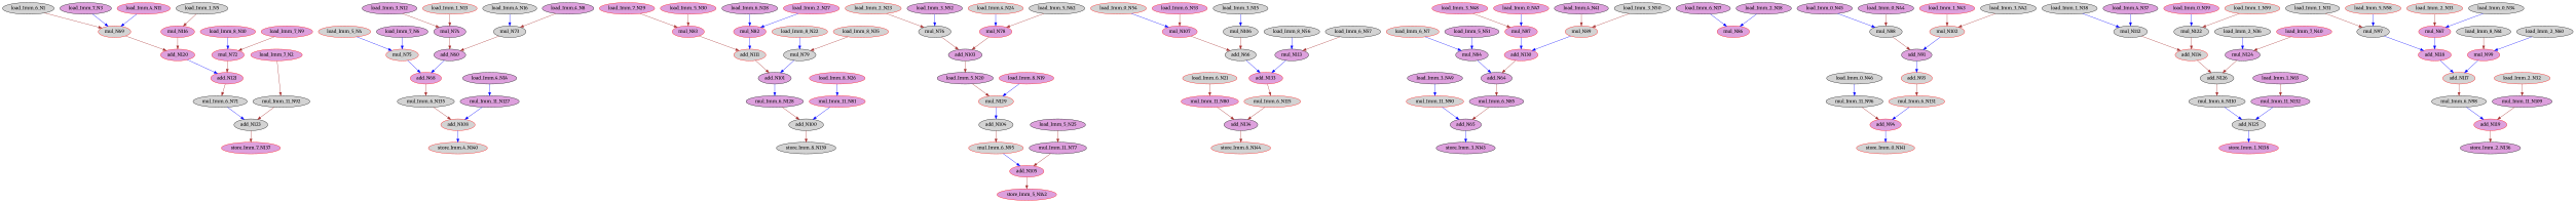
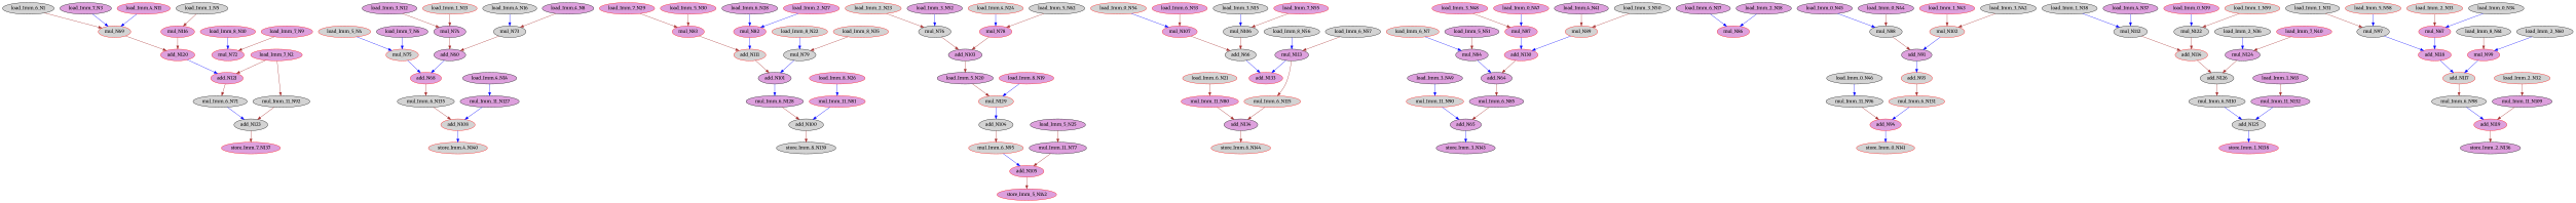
  digraph {
    fontname=Merriweather
    node [color=black fillcolor=plum fontname=Merriweather ntype=operation style=filled]
    edge [color=brown fontname=Merriweather]
    n1 [fillcolor=lightgrey label=load_Imm_6_N1]
    n2 [color=red fillcolor=lightgrey label=mul_N69]
    n3 [color=red label=mul_N116]
    n4 [color=red label=add_N120]
    n5 [color=red label=load_Imm_7_N2]
    n6 [fillcolor=lightgrey label=mul_Imm_11_N92]
    n7 [fillcolor=lightgrey label=add_N123]
    n8 [label=load_Imm_7_N3]
    n9 [color=red fillcolor=lightgrey label=load_Imm_5_N4]
    n10 [color=red fillcolor=lightgrey label=mul_N75]
    n11 [color=red label=add_N68]
    n12 [fillcolor=lightgrey label=load_Imm_1_N5]
    n13 [color=red label=load_Imm_7_N29]
    n14 [color=red label=mul_N83]
    n15 [color=red fillcolor=lightgrey label=add_N111]
    n16 [label=load_Imm_6_N28]
    n17 [color=red label=mul_N82]
    n18 [label=load_Imm_7_N6]
    n19 [color=red fillcolor=lightgrey label=load_Imm_2_N23]
    n20 [fillcolor=lightgrey label=mul_N76]
    n21 [label=add_N103]
    n22 [color=red fillcolor=lightgrey label=load_Imm_8_N22]
    n23 [fillcolor=lightgrey label=mul_N79]
    n24 [label=add_N101]
    n25 [color=red fillcolor=lightgrey label=load_Imm_6_N21]
    n26 [color=red label=mul_Imm_11_N80]
    n27 [label=add_N134]
    n28 [label=load_Imm_5_N20]
    n29 [color=red fillcolor=lightgrey label=mul_N129]
    n30 [fillcolor=lightgrey label=add_N104]
    n31 [color=red label=load_Imm_2_N27]
    n32 [color=red label=load_Imm_8_N26]
    n33 [color=red label=mul_Imm_11_N81]
    n34 [fillcolor=lightgrey label=add_N100]
    n35 [label=load_Imm_5_N25]
    n36 [label=mul_Imm_11_N77]
    n37 [color=red label=add_N105]
    n38 [color=red fillcolor=lightgrey label=load_Imm_4_N24]
    n39 [color=red label=mul_N78]
    n40 [label=mul_Imm_6_N85]
    n41 [label=add_N65]
    n42 [label=store_Imm_3_N143]
    n43 [label=mul_N84]
    n44 [label=add_N64]
    n45 [color=red label=mul_N87]
    n46 [color=red label=add_N130]
    n47 [color=red label=mul_N86]
    n48 [color=red fillcolor=lightgrey label=add_N93]
    n49 [color=red fillcolor=lightgrey label=mul_Imm_6_N131]
    n50 [fillcolor=lightgrey label=store_Imm_8_N139]
    n51 [color=red fillcolor=lightgrey label=store_Imm_6_N144]
    n52 [color=red fillcolor=lightgrey label=mul_N89]
    n53 [fillcolor=lightgrey label=mul_N88]
    n54 [label=add_N91]
    n55 [fillcolor=lightgrey label=load_Imm_1_N38]
    n56 [fillcolor=lightgrey label=mul_N112]
    n57 [color=red fillcolor=lightgrey label=add_N114]
    n58 [color=red label=load_Imm_0_N39]
    n59 [fillcolor=lightgrey label=mul_N122]
    n60 [color=red label=load_Imm_5_N30]
    n61 [fillcolor=lightgrey label=load_Imm_1_N31]
    n62 [fillcolor=lightgrey label=mul_N97]
    n63 [color=red label=add_N118]
    n64 [color=red fillcolor=lightgrey label=load_Imm_2_N32]
    n65 [label=mul_Imm_11_N109]
    n66 [color=red label=add_N119]
    n67 [color=red fillcolor=lightgrey label=load_Imm_2_N33]
    n68 [color=red label=mul_N67]
    n69 [fillcolor=lightgrey label=load_Imm_0_N34]
    n70 [color=red fillcolor=lightgrey label=load_Imm_8_N35]
    n71 [fillcolor=lightgrey label=load_Imm_2_N36]
    n72 [label=mul_N124]
    n73 [fillcolor=lightgrey label=add_N126]
    n74 [label=load_Imm_4_N37]
    n75 [fillcolor=lightgrey label=mul_Imm_6_N98]
    n76 [label=store_Imm_2_N136]
    n77 [color=red label=mul_N99]
    n78 [color=red fillcolor=lightgrey label=add_N117]
    n79 [color=red label=store_Imm_7_N137]
    n80 [color=red label=add_N94]
    n81 [color=red fillcolor=lightgrey label=mul_Imm_11_N90]
    n82 [fillcolor=lightgrey label=mul_Imm_11_N96]
    n83 [color=red fillcolor=lightgrey label=store_Imm_0_N141]
    n84 [color=red fillcolor=lightgrey label=mul_Imm_6_N95]
    n85 [color=red label=store_Imm_5_N142]
    n86 [fillcolor=lightgrey label=mul_Imm_6_N110]
    n87 [color=red fillcolor=lightgrey label=mul_Imm_6_N115]
    n88 [color=red label=add_N121]
    n89 [fillcolor=lightgrey label=add_N125]
    n90 [color=red label=store_Imm_1_N138]
    n91 [label=mul_Imm_6_N128]
    n92 [label=mul_N113]
    n93 [color=red label=add_N133]
    n94 [color=red label=mul_N107]
    n95 [fillcolor=lightgrey label=add_N66]
    n96 [fillcolor=lightgrey label=mul_N106]
    n97 [color=red fillcolor=lightgrey label=mul_N102]
    n98 [color=red fillcolor=lightgrey label=add_N108]
    n99 [color=red fillcolor=lightgrey label=store_Imm_4_N140]
    n100 [label=load_Imm_3_N12]
    n101 [label=mul_N74]
    n102 [label=add_N60]
    n103 [color=red fillcolor=lightgrey label=load_Imm_1_N13]
    n104 [color=red label=load_Imm_8_N10]
    n105 [color=red label=mul_N72]
    n106 [color=red label=load_Imm_4_N11]
    n107 [fillcolor=lightgrey label=load_Imm_4_N16]
    n108 [fillcolor=lightgrey label=mul_N73]
    n109 [label=load_Imm_6_N17]
    n110 [label=load_Imm_4_N14]
    n111 [label=mul_Imm_11_N127]
    n112 [fillcolor=lightgrey label=load_Imm_3_N15]
    n113 [label=load_Imm_2_N18]
    n114 [color=red label=load_Imm_8_N19]
    n115 [label=mul_Imm_11_N132]
    n116 [fillcolor=lightgrey label=mul_Imm_6_N135]
    n117 [label=load_Imm_1_N63]
    n118 [fillcolor=lightgrey label=load_Imm_5_N62]
    n119 [fillcolor=lightgrey label=load_Imm_8_N61]
    n120 [fillcolor=lightgrey label=load_Imm_2_N60]
    n121 [label=load_Imm_4_N8]
    n122 [color=red label=load_Imm_7_N9]
    n123 [fillcolor=lightgrey label=mul_Imm_6_N71]
    n124 [label=load_Imm_3_N49]
    n125 [color=red label=load_Imm_3_N48]
    n126 [color=red fillcolor=lightgrey label=load_Imm_6_N7]
    n127 [label=load_Imm_4_N41]
    n128 [color=red label=load_Imm_7_N40]
    n129 [color=red label=load_Imm_1_N43]
    n130 [fillcolor=lightgrey label=load_Imm_3_N42]
    n131 [label=load_Imm_0_N45]
    n132 [label=load_Imm_0_N44]
    n133 [color=red label=load_Imm_0_N47]
    n134 [fillcolor=lightgrey label=load_Imm_0_N46]
    n135 [color=red fillcolor=lightgrey label=load_Imm_5_N58]
    n136 [color=red fillcolor=lightgrey label=load_Imm_1_N59]
    n137 [fillcolor=lightgrey label=load_Imm_8_N56]
    n138 [fillcolor=lightgrey label=load_Imm_6_N57]
    n139 [color=red fillcolor=lightgrey label=load_Imm_0_N54]
+   n140 [color=red label=load_Imm_7_N55]
    n141 [label=load_Imm_3_N52]
    n142 [color=red label=load_Imm_6_N53]
    n143 [fillcolor=lightgrey label=load_Imm_3_N50]
    n144 [label=load_Imm_5_N51]
    n1 -> n2
    n2 -> n4
    n3 -> n4
    n4 -> n88 [color=blue]
    n5 -> n6
    n6 -> n7
    n7 -> n79
    n8 -> n2 [color=blue]
    n9 -> n10 [color=blue]
    n10 -> n11 [color=blue]
    n11 -> n116
    n12 -> n3
    n13 -> n14
    n14 -> n15
    n15 -> n24
    n16 -> n17 [color=blue]
    n17 -> n15 [color=blue]
    n18 -> n10 [color=blue]
    n19 -> n20
    n20 -> n21
    n21 -> n28
    n22 -> n23 [color=blue]
    n23 -> n24 [color=blue]
    n24 -> n91 [color=blue]
    n25 -> n26
    n26 -> n27
    n27 -> n51
    n28 -> n29
    n29 -> n30 [color=blue]
    n30 -> n84
    n31 -> n17 [color=blue]
    n32 -> n33 [color=blue]
    n33 -> n34 [color=blue]
    n34 -> n50
    n35 -> n36
    n36 -> n37
    n37 -> n85
    n38 -> n39 [color=blue]
    n39 -> n21
    n40 -> n41
    n41 -> n42 [color=blue]
    n43 -> n44 [color=blue]
    n44 -> n40
    n45 -> n46 [color=blue]
    n46 -> n44
    n48 -> n49
    n49 -> n80 [color=blue]
    n52 -> n46 [color=blue]
    n53 -> n54
    n54 -> n48 [color=blue]
    n55 -> n56 [color=blue]
    n56 -> n57
    n57 -> n73
    n58 -> n59 [color=blue]
    n59 -> n57
    n60 -> n14
    n61 -> n62
    n62 -> n63 [color=blue]
    n63 -> n78 [color=blue]
    n64 -> n65
    n65 -> n66
    n66 -> n76
    n67 -> n68
    n68 -> n63 [color=blue]
    n69 -> n68 [color=blue]
    n70 -> n23
    n71 -> n72 [color=blue]
    n72 -> n73
    n73 -> n86
    n74 -> n56 [color=blue]
    n75 -> n66 [color=blue]
    n77 -> n78 [color=blue]
    n78 -> n75
    n80 -> n83 [color=blue]
    n81 -> n41 [color=blue]
    n82 -> n80
    n84 -> n37 [color=blue]
    n86 -> n89 [color=blue]
    n87 -> n27
    n88 -> n123
    n89 -> n90 [color=blue]
    n91 -> n34
    n92 -> n93 [color=blue]
-   n93 -> n87
+   n92 -> n87
    n94 -> n95
    n95 -> n93 [color=blue]
    n96 -> n95
    n97 -> n54 [color=blue]
    n98 -> n99 [color=blue]
    n100 -> n101
    n101 -> n102
    n102 -> n11 [color=blue]
    n103 -> n101
    n104 -> n105 [color=blue]
-   n105 -> n88
+   n5 -> n88
    n106 -> n2 [color=blue]
    n107 -> n108 [color=blue]
    n108 -> n102
    n109 -> n47 [color=blue]
    n110 -> n111 [color=blue]
    n111 -> n98 [color=blue]
    n112 -> n96 [color=blue]
    n113 -> n47 [color=blue]
    n114 -> n29 [color=blue]
    n115 -> n89 [color=blue]
    n116 -> n98
    n117 -> n115
    n118 -> n39
    n119 -> n77
    n120 -> n77 [color=blue]
    n121 -> n108
    n122 -> n105
    n123 -> n7 [color=blue]
    n124 -> n81 [color=blue]
    n125 -> n45
    n126 -> n43 [color=blue]
    n127 -> n52
    n128 -> n72
    n129 -> n97
    n130 -> n97
    n131 -> n53 [color=blue]
    n132 -> n53
    n133 -> n45 [color=blue]
    n134 -> n82 [color=blue]
    n135 -> n62 [color=blue]
    n136 -> n59
    n137 -> n92 [color=blue]
    n138 -> n92
    n139 -> n94 [color=blue]
+   n140 -> n96
    n141 -> n20 [color=blue]
    n142 -> n94
    n143 -> n52
-   n144 -> n43 [color=blue]
+   n144 -> n43
  }
